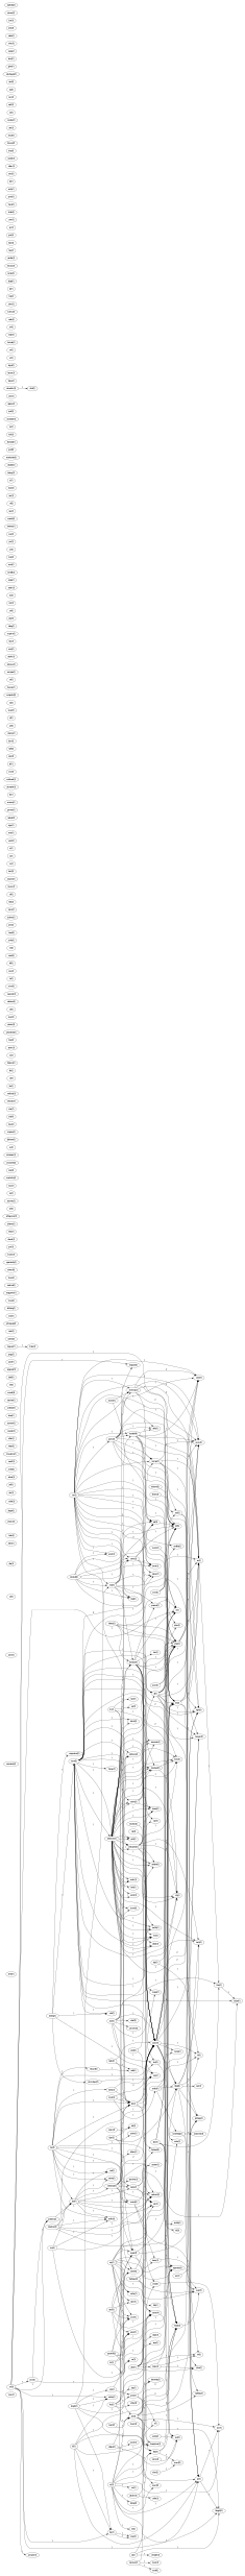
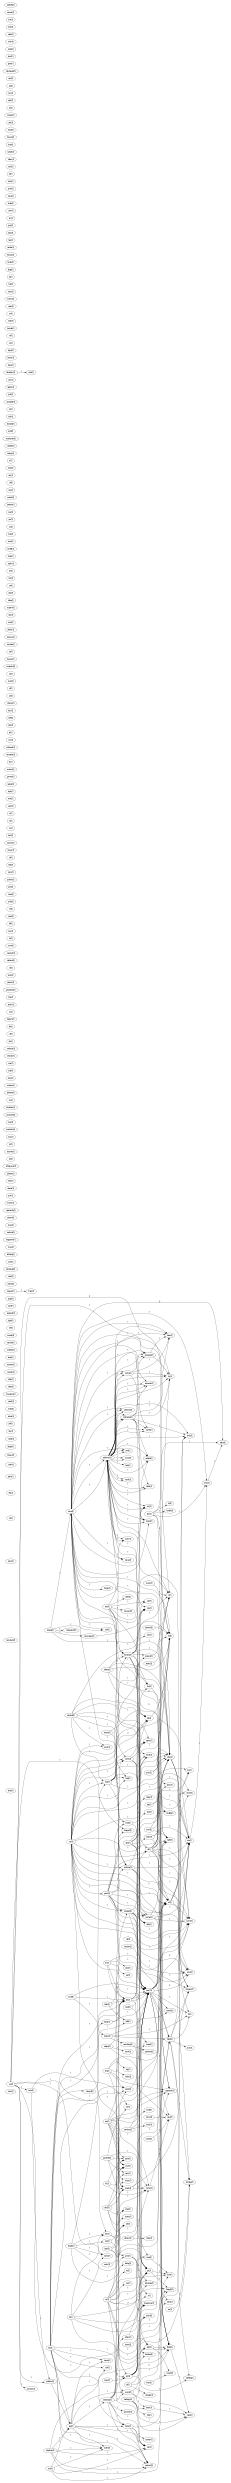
  digraph {
    fontname=Oswald
    rankdir=LR
    node [fontname=Oswald]
    edge [fontname=Oswald]
    n1 [label="home(1)"]
    n2 [label="morris(2)"]
    n3 [label="st(1)"]
    n4 [label="defer(1)"]
    n5 [label="comeback(1)"]
    n6 [label="mitchell(2)"]
    n7 [label="pinch(1)"]
    n8 [label="wins(6)"]
    n9 [label="field(1)"]
    n10 [label="center(2)"]
    n11 [label="break(1)"]
    n12 [label="runner(1)"]
    n13 [label="job(2)"]
    n14 [label="bit(5)"]
    n15 [label="shortstop(2)"]
    n16 [label="division(9)"]
    n17 [label="pennant(1)"]
    n18 [label="canyon(1)"]
    n19 [label="lot(3)"]
    n20 [label="salary(1)"]
    n21 [label="career(1)"]
    n22 [label="one(1)"]
    n23 [label="year(21)"]
    n24 [label="offer(3)"]
    n25 [label="finish(3)"]
    n26 [label="didn(4)"]
    n27 [label="shot(2)"]
    n28 [label="kept(1)"]
    n29 [label="darn(1)"]
    n30 [label="sign(1)"]
    n31 [label="prediction(5)"]
    n32 [label="season(8)"]
    n33 [label="money(1)"]
    n34 [label="make(2)"]
    n35 [label="cash(1)"]
    n36 [label="wallet(1)"]
    n37 [label="contract(2)"]
    n38 [label="note(1)"]
    n39 [label="hit(2)"]
    n40 [label="posterity(1)"]
    n41 [label="win(5)"]
    n42 [label="indians(1)"]
    n43 [label="finished(4)"]
    n44 [label="doesn(1)"]
    n45 [label="count(1)"]
    n46 [label="expansion(3)"]
    n47 [label="counter(1)"]
    n48 [label="right(3)"]
    n49 [label="think(4)"]
    n50 [label="stretch(1)"]
    n51 [label="rbi(1)"]
    n52 [label="order(2)"]
    n53 [label="runs(2)"]
    n54 [label="pitching(2)"]
    n55 [label="cinch(2)"]
    n56 [label="award(1)"]
    n57 [label="base(1)"]
    n58 [label="thought(2)"]
    n59 [label="anything(1)"]
    n60 [label="power(1)"]
    n61 [label="put(1)"]
    n62 [label="dive(1)"]
    n63 [label="star(2)"]
    n64 [label="game(3)"]
    n65 [label="baseball(4)"]
    n66 [label="deity(1)"]
    n67 [label="average(1)"]
    n68 [label="al(2)"]
    n69 [label="credibly(1)"]
    n70 [label="lead(2)"]
    n71 [label="go(2)"]
    n72 [label="dropped(2)"]
    n73 [label="spot(3)"]
    n74 [label="rest(3)"]
    n75 [label="manager(2)"]
    n76 [label="place(1)"]
    n77 [label="live(1)"]
    n78 [label="return(1)"]
    n79 [label="time(2)"]
    n80 [label="wait(1)"]
    n81 [label="adjust(1)"]
    n82 [label="taker(1)"]
    n83 [label="strdev(1)"]
    n84 [label="chance(1)"]
    n85 [label="jhuapl(1)"]
    n86 [label="trailed(1)"]
    n87 [label="role(1)"]
    n88 [label="record(2)"]
    n89 [label="jeff(1)"]
    n90 [label="picked(1)"]
    n91 [label="smiley(1)"]
    n92 [label="brandt(1)"]
    n93 [label="strawberry(1)"]
    n94 [label="lineup(2)"]
    n95 [label="miller(1)"]
    n96 [label="consider(1)"]
    n97 [label="response(1)"]
    n98 [label="nixon(1)"]
    n99 [label="cardinals(1)"]
    n100 [label="winning(1)"]
    n101 [label="team(5)"]
    n102 [label="comprehend(1)"]
    n103 [label="total(1)"]
    n104 [label="percentage(2)"]
    n105 [label="baltimore(2)"]
    n106 [label="change(1)"]
    n107 [label="detroit(1)"]
    n108 [label="california(1)"]
    n109 [label="milwaukee(2)"]
    n110 [label="seattle(1)"]
    n111 [label="oakland(1)"]
    n112 [label="york(1)"]
    n113 [label="minnesota(1)"]
    n114 [label="boston(2)"]
    n115 [label="turned(1)"]
    n116 [label="cleveland(1)"]
    n117 [label="know(1)"]
    n118 [label="city(1)"]
    n119 [label="waste(1)"]
    n120 [label="fade(1)"]
    n121 [label="watch(1)"]
    n122 [label="reason(1)"]
    n123 [label="clinch(1)"]
    n124 [label="mussina(1)"]
    n125 [label="cornell(4)"]
    n126 [label="pace(2)"]
    n127 [label="left(1)"]
    n128 [label="offense(2)"]
    n129 [label="build(1)"]
    n130 [label="happened(1)"]
    n131 [label="sport(1)"]
    n132 [label="gregg(1)"]
    n133 [label="cavgeoe(1)"]
    n134 [label="trade(3)"]
    n135 [label="mattel(2)"]
    n136 [label="reach(1)"]
    n137 [label="tiger(2)"]
    n138 [label="system(1)"]
    n139 [label="league(4)"]
    n140 [label="ball(1)"]
    n141 [label="starter(4)"]
    n142 [label="pittsburgh(1)"]
    n143 [label="start(1)"]
    n144 [label="pittsburg(1)"]
    n145 [label="dwight(1)"]
    n146 [label="gets(2)"]
    n147 [label="goes(3)"]
    n148 [label="rushes(1)"]
    n149 [label="fan(2)"]
    n150 [label="talent(4)"]
    n151 [label="platooning(1)"]
    n152 [label="la(1)"]
    n153 [label="honeymoon(1)"]
    n154 [label="mind(1)"]
    n155 [label="threat(1)"]
    n156 [label="rotation(2)"]
    n157 [label="edu(13)"]
    n158 [label="matter(1)"]
    n159 [label="spira(1)"]
    n160 [label="panix(1)"]
    n161 [label="cmcl(1)"]
    n162 [label="hr(2)"]
    n163 [label="type(1)"]
    n164 [label="guy(1)"]
    n165 [label="exaggerate(1)"]
    n166 [label="montreal(1)"]
    n167 [label="shawn(1)"]
    n168 [label="starts(2)"]
    n169 [label="edward(1)"]
    n170 [label="opportunity(1)"]
    n171 [label="bullpen(2)"]
    n172 [label="coach(1)"]
    n173 [label="muster(1)"]
    n174 [label="part(1)"]
    n175 [label="end(2)"]
    n176 [label="slowed(1)"]
    n177 [label="tribe(1)"]
    n178 [label="won(5)"]
    n179 [label="relief(2)"]
    n180 [label="comment(1)"]
    n181 [label="tue(5)"]
    n182 [label="tedward(5)"]
    n183 [label="ballsy(1)"]
    n184 [label="walk(1)"]
    n185 [label="johnson(1)"]
    n186 [label="pythagorean(1)"]
    n187 [label="dl(2)"]
    n188 [label="lyle(1)"]
    n189 [label="becomes(1)"]
    n190 [label="lou(1)"]
    n191 [label="nasa(1)"]
    n192 [label="uwaterloo(1)"]
    n193 [label="mvp(2)"]
    n194 [label="cincinatti(3)"]
    n195 [label="aluminum(1)"]
    n196 [label="sep(1)"]
    n197 [label="sox(8)"]
    n198 [label="seem(1)"]
    n199 [label="problem(2)"]
    n200 [label="prospect(1)"]
    n201 [label="use(1)"]
    n202 [label="ace(1)"]
    n203 [label="thu(2)"]
    n204 [label="king(1)"]
    n205 [label="article(2)"]
    n206 [label="djohnson(1)"]
    n207 [label="compare(1)"]
    n208 [label="blauser(2)"]
    n209 [label="date(2)"]
    n210 [label="dave(1)"]
    n211 [label="looks(3)"]
    n212 [label="shape(1)"]
    n213 [label="hope(1)"]
    n214 [label="jody(1)"]
    n215 [label="mercker(2)"]
    n216 [label="made(1)"]
    n217 [label="insert(1)"]
    n218 [label="cmu(2)"]
    n219 [label="criticizes(1)"]
    n220 [label="belle(3)"]
    n221 [label="predicted(1)"]
    n222 [label="jim(1)"]
    n223 [label="cut(1)"]
    n224 [label="file(1)"]
    n225 [label="delivery(1)"]
    n226 [label="nss(1)"]
    n227 [label="mark(4)"]
    n228 [label="predict(1)"]
    n229 [label="something(3)"]
    n230 [label="projection(2)"]
    n231 [label="hunter(1)"]
    n232 [label="take(1)"]
    n233 [label="calculation(1)"]
    n234 [label="yalevm(2)"]
    n235 [label="staff(2)"]
    n236 [label="steal(2)"]
    n237 [label="none(2)"]
    n238 [label="ted(1)"]
    n239 [label="challenge(1)"]
    n240 [label="title(1)"]
    n241 [label="minimum(1)"]
    n242 [label="projected(1)"]
    n243 [label="seems(1)"]
    n244 [label="trn(1)"]
    n245 [label="wisc(1)"]
    n246 [label="diff(1)"]
    n247 [label="match(1)"]
    n248 [label="hm(3)"]
    n249 [label="verify(1)"]
    n250 [label="streak(1)"]
    n251 [label="pick(1)"]
    n252 [label="jackson(1)"]
    n253 [label="vance(1)"]
    n254 [label="kills(1)"]
    n255 [label="tell(1)"]
    n256 [label="lonnie(2)"]
    n257 [label="course(1)"]
    n258 [label="wfan(2)"]
    n259 [label="surprise(1)"]
    n260 [label="kent(1)"]
    n261 [label="quantrill(2)"]
    n262 [label="cy(4)"]
    n263 [label="try(1)"]
    n264 [label="foot(1)"]
    n265 [label="feeling(1)"]
    n266 [label="strength(1)"]
    n267 [label="rec(1)"]
    n268 [label="ra(1)"]
    n269 [label="rc(1)"]
    n270 [label="world(1)"]
    n271 [label="went(1)"]
    n272 [label="west(3)"]
    n273 [label="cigar(1)"]
    n274 [label="nobody(1)"]
    n275 [label="mar(4)"]
    n276 [label="gorman(1)"]
    n277 [label="ecaxron(1)"]
    n278 [label="kc(1)"]
    n279 [label="champion(1)"]
    n280 [label="continued(1)"]
    n281 [label="valentine(3)"]
    n282 [label="race(1)"]
    n283 [label="lei(1)"]
    n284 [label="yale(2)"]
    n285 [label="half(3)"]
    n286 [label="hare(1)"]
    n287 [label="stanton(1)"]
    n288 [label="nyu(1)"]
    n289 [label="rd(1)"]
    n290 [label="heard(1)"]
    n291 [label="rijo(1)"]
    n292 [label="fri(2)"]
    n293 [label="roger(2)"]
    n294 [label="computed(1)"]
    n295 [label="deserve(1)"]
    n296 [label="sat(1)"]
    n297 [label="everyone(1)"]
    n298 [label="netnews(1)"]
    n299 [label="charlie(1)"]
    n300 [label="ucsd(1)"]
    n301 [label="give(3)"]
    n302 [label="tumble(1)"]
    n303 [label="rid(3)"]
    n304 [label="xwp(1)"]
    n305 [label="mcgwire(1)"]
    n306 [label="siding(1)"]
    n307 [label="play(1)"]
    n308 [label="gov(1)"]
    n309 [label="risk(1)"]
    n310 [label="ben(1)"]
    n311 [label="snyder(1)"]
    n312 [label="enjoy(1)"]
    n313 [label="kerfeld(1)"]
    n314 [label="wasn(1)"]
    n315 [label="bream(2)"]
    n316 [label="took(1)"]
    n317 [label="ecn(1)"]
    n318 [label="ycc(2)"]
    n319 [label="cory(1)"]
    n320 [label="lovelace(1)"]
    n321 [label="canada(1)"]
    n322 [label="nov(2)"]
    n323 [label="tsk(2)"]
    n324 [label="arm(1)"]
    n325 [label="nope(3)"]
    n326 [label="sf(1)"]
    n327 [label="innings(1)"]
    n328 [label="shouldn(1)"]
    n329 [label="introduction(1)"]
    n330 [label="pitcher(2)"]
    n331 [label="strike(1)"]
    n332 [label="gold(1)"]
    n333 [label="huckaby(1)"]
    n334 [label="fails(1)"]
    n335 [label="ray(1)"]
    n336 [label="mcdonald(1)"]
    n337 [label="paul(1)"]
    n338 [label="applies(1)"]
    n339 [label="com(2)"]
    n340 [label="showalter(2)"]
    n341 [label="stick(1)"]
    n342 [label="dunno(1)"]
    n343 [label="acker(2)"]
    n344 [label="hassey(1)"]
    n345 [label="ip(2)"]
    n346 [label="forgot(1)"]
    n347 [label="oct(1)"]
    n348 [label="ron(1)"]
    n349 [label="formula(1)"]
    n350 [label="era(3)"]
    n351 [label="hmph(1)"]
    n352 [label="sun(1)"]
    n353 [label="cayley(1)"]
    n354 [label="rozema(1)"]
    n355 [label="series(1)"]
    n356 [label="trol(2)"]
    n357 [label="op(1)"]
    n358 [label="smith(2)"]
    n359 [label="laugh(1)"]
    n360 [label="jordan(1)"]
    n361 [label="thomas(1)"]
    n362 [label="purdue(1)"]
    n363 [label="bye(2)"]
    n364 [label="hojo(2)"]
    n365 [label="gary(1)"]
    n366 [label="apr(2)"]
    n367 [label="came(1)"]
    n368 [label="klesko(1)"]
    n369 [label="check(1)"]
    n370 [label="grace(2)"]
    n371 [label="bielecki(3)"]
    n372 [label="write(1)"]
    n373 [label="ab(1)"]
    n374 [label="auto(2)"]
    n375 [label="rubber(1)"]
    n376 [label="casbah(1)"]
    n377 [label="drop(1)"]
    n378 [label="dawson(1)"]
    n379 [label="obp(1)"]
    n380 [label="kirsch(1)"]
    n381 [label="uwo(1)"]
    n382 [label="reardon(1)"]
    n383 [label="bo(2)"]
    n384 [label="april(1)"]
    n385 [label="care(1)"]
    n386 [label="aug(1)"]
    n387 [label="ryan(1)"]
    n388 [label="saberhagen(3)"]
    n389 [label="glove(1)"]
    n390 [label="hurst(1)"]
    n391 [label="injury(2)"]
    n392 [label="writes(1)"]
    n393 [label="snider(1)"]
    n394 [label="june(3)"]
    n395 [label="jose(1)"]
    n396 [label="uwovax(1)"]
    n397 [label="anybody(2)"]
    n2 -> n3 [label=1]
    n6 -> n7 [label=1]
    n6 -> n8 [label=1]
    n6 -> n9 [label=1]
    n6 -> n10 [label=1]
    n6 -> n11 [label=1]
    n6 -> n12 [label=1]
    n6 -> n13 [label=1]
    n6 -> n14 [label=1]
    n8 -> n9 [label=1]
    n8 -> n10 [label=1]
    n8 -> n11 [label=1]
    n8 -> n12 [label=1]
    n8 -> n13 [label=2]
    n8 -> n14 [label=1]
    n8 -> n15 [label=1]
    n8 -> n16 [label=1]
    n8 -> n17 [label=1]
    n10 -> n11 [label=1]
    n10 -> n12 [label=1]
    n10 -> n13 [label=1]
    n10 -> n14 [label=1]
    n10 -> n18 [label=1]
    n13 -> n14 [label=1]
    n15 -> n13 [label=1]
    n15 -> n19 [label=2]
    n15 -> n20 [label=2]
    n15 -> n21 [label=2]
    n15 -> n22 [label=2]
    n16 -> n3 [label=1]
    n16 -> n17 [label=1]
    n16 -> n23 [label=1]
    n16 -> n24 [label=1]
    n16 -> n24 [label=1]
    n16 -> n25 [label=2]
    n16 -> n25 [label=2]
    n16 -> n26 [label=1]
    n16 -> n27 [label=1]
    n16 -> n28 [label=1]
    n16 -> n29 [label=1]
    n17 -> n3 [label=2]
    n19 -> n20 [label=1]
    n19 -> n21 [label=1]
    n19 -> n22 [label=1]
    n19 -> n77 [label=1]
    n19 -> n78 [label=1]
    n22 -> n79 [label=1]
    n23 -> n19 [label=2]
    n23 -> n20 [label=2]
    n23 -> n21 [label=2]
    n23 -> n22 [label=2]
    n23 -> n24 [label=1]
    n23 -> n24 [label=1]
    n23 -> n25 [label=1]
    n23 -> n25 [label=1]
    n23 -> n48 [label=1]
    n23 -> n49 [label=1]
    n23 -> n50 [label=1]
    n23 -> n51 [label=1]
    n23 -> n52 [label=1]
    n24 -> n21 [label=2]
    n24 -> n22 [label=2]
    n24 -> n22 [label=2]
    n25 -> n45 [label=1]
    n26 -> n25 [label=1]
    n26 -> n25 [label=1]
    n26 -> n88 [label=1]
    n27 -> n46 [label=1]
    n30 -> n31 [label=1]
    n30 -> n32 [label=1]
    n30 -> n33 [label=1]
    n30 -> n34 [label=1]
    n30 -> n35 [label=1]
    n30 -> n36 [label=1]
    n30 -> n37 [label=1]
    n30 -> n38 [label=1]
    n31 -> n23 [label=2]
    n31 -> n32 [label=1]
    n31 -> n34 [label=1]
    n31 -> n37 [label=1]
    n31 -> n38 [label=1]
    n31 -> n39 [label=1]
    n31 -> n39 [label=1]
    n31 -> n40 [label=1]
    n31 -> n41 [label=1]
    n31 -> n42 [label=1]
    n32 -> n43 [label=1]
    n32 -> n44 [label=1]
    n32 -> n45 [label=1]
    n34 -> n37 [label=1]
    n34 -> n38 [label=1]
    n34 -> n46 [label=1]
    n34 -> n47 [label=1]
    n39 -> n23 [label=2]
    n39 -> n23 [label=2]
    n39 -> n43 [label=1]
    n39 -> n53 [label=1]
    n39 -> n53 [label=1]
    n41 -> n25 [label=2]
    n41 -> n25 [label=2]
    n41 -> n26 [label=1]
    n41 -> n54 [label=2]
    n41 -> n55 [label=1]
    n41 -> n56 [label=1]
    n41 -> n57 [label=1]
    n41 -> n58 [label=1]
    n41 -> n59 [label=1]
    n42 -> n23 [label=1]
    n44 -> n45 [label=1]
    n49 -> n51 [label=1]
    n49 -> n54 [label=1]
    n49 -> n55 [label=1]
    n49 -> n59 [label=1]
    n49 -> n75 [label=1]
    n49 -> n80 [label=1]
    n63 -> n7 [label=1]
    n63 -> n8 [label=1]
    n63 -> n9 [label=1]
    n63 -> n10 [label=1]
    n63 -> n11 [label=2]
    n63 -> n12 [label=1]
    n63 -> n13 [label=1]
    n63 -> n14 [label=1]
    n63 -> n15 [label=1]
    n63 -> n19 [label=1]
    n63 -> n20 [label=1]
    n63 -> n21 [label=1]
    n63 -> n22 [label=1]
    n63 -> n23 [label=1]
    n63 -> n24 [label=1]
    n63 -> n24 [label=1]
    n63 -> n32 [label=1]
    n63 -> n64 [label=1]
    n63 -> n65 [label=1]
    n63 -> n66 [label=1]
    n63 -> n67 [label=1]
    n63 -> n68 [label=1]
    n63 -> n69 [label=1]
    n64 -> n14 [label=1]
    n64 -> n15 [label=1]
    n64 -> n19 [label=1]
    n64 -> n20 [label=1]
    n64 -> n21 [label=1]
    n64 -> n22 [label=1]
    n64 -> n65 [label=1]
    n64 -> n66 [label=1]
    n64 -> n67 [label=1]
    n64 -> n70 [label=1]
    n64 -> n71 [label=1]
    n64 -> n72 [label=1]
    n65 -> n19 [label=1]
    n65 -> n20 [label=1]
    n65 -> n21 [label=1]
    n65 -> n22 [label=1]
    n65 -> n66 [label=1]
    n65 -> n67 [label=1]
    n65 -> n73 [label=1]
    n65 -> n74 [label=1]
    n67 -> n21 [label=1]
    n67 -> n22 [label=1]
    n67 -> n48 [label=1]
-   n67 -> n70 [label=1]
    n67 -> n75 [label=1]
    n68 -> n19 [label=1]
    n68 -> n20 [label=1]
    n68 -> n21 [label=1]
    n68 -> n22 [label=1]
    n68 -> n24 [label=1]
    n68 -> n24 [label=1]
    n68 -> n48 [label=1]
    n68 -> n54 [label=1]
    n68 -> n69 [label=1]
    n68 -> n75 [label=1]
    n68 -> n76 [label=1]
    n70 -> n48 [label=1]
    n70 -> n71 [label=1]
    n71 -> n57 [label=1]
    n71 -> n58 [label=1]
    n79 -> n81 [label=1]
    n100 -> n53 [label=1]
    n100 -> n101 [label=1]
    n100 -> n102 [label=1]
    n100 -> n103 [label=1]
    n100 -> n104 [label=2]
    n101 -> n14 [label=1]
    n101 -> n48 [label=1]
    n101 -> n53 [label=1]
    n101 -> n67 [label=1]
    n101 -> n68 [label=1]
    n101 -> n70 [label=1]
    n101 -> n75 [label=1]
    n101 -> n79 [label=1]
    n101 -> n81 [label=9]
    n101 -> n103 [label=1]
    n101 -> n105 [label=1]
    n101 -> n105 [label=1]
    n101 -> n106 [label=1]
    n101 -> n107 [label=1]
    n101 -> n108 [label=1]
    n101 -> n109 [label=1]
    n101 -> n110 [label=1]
    n101 -> n111 [label=1]
    n101 -> n112 [label=1]
    n101 -> n113 [label=1]
    n101 -> n114 [label=1]
    n101 -> n115 [label=1]
    n101 -> n116 [label=1]
    n101 -> n117 [label=1]
    n101 -> n118 [label=1]
    n104 -> n53 [label=1]
    n105 -> n3 [label=1]
    n105 -> n3 [label=1]
    n105 -> n16 [label=1]
    n105 -> n23 [label=1]
    n105 -> n23 [label=1]
    n105 -> n55 [label=1]
    n105 -> n55 [label=1]
    n105 -> n74 [label=1]
    n105 -> n74 [label=1]
    n105 -> n107 [label=1]
    n105 -> n108 [label=1]
    n105 -> n108 [label=1]
    n105 -> n109 [label=1]
    n105 -> n109 [label=1]
    n105 -> n110 [label=1]
    n105 -> n110 [label=1]
    n105 -> n111 [label=1]
    n105 -> n111 [label=1]
    n105 -> n112 [label=1]
    n105 -> n112 [label=1]
    n105 -> n113 [label=1]
    n105 -> n113 [label=1]
    n105 -> n114 [label=1]
    n105 -> n114 [label=1]
    n105 -> n115 [label=1]
    n105 -> n115 [label=1]
    n105 -> n116 [label=1]
    n105 -> n116 [label=1]
    n105 -> n117 [label=1]
    n105 -> n117 [label=1]
    n105 -> n118 [label=1]
    n105 -> n118 [label=1]
    n105 -> n119 [label=1]
    n105 -> n119 [label=1]
    n105 -> n120 [label=1]
    n105 -> n121 [label=1]
    n105 -> n121 [label=1]
    n105 -> n122 [label=1]
    n105 -> n122 [label=1]
    n105 -> n123 [label=1]
    n105 -> n123 [label=1]
    n109 -> n55 [label=1]
    n109 -> n110 [label=1]
    n109 -> n111 [label=1]
    n109 -> n113 [label=1]
    n109 -> n115 [label=1]
    n109 -> n116 [label=1]
    n109 -> n117 [label=1]
    n109 -> n118 [label=1]
    n109 -> n123 [label=1]
    n114 -> n115 [label=1]
    n114 -> n116 [label=1]
    n114 -> n117 [label=1]
    n114 -> n118 [label=1]
    n116 -> n117 [label=1]
    n116 -> n118 [label=1]
    n126 -> n24 [label=1]
    n126 -> n24 [label=1]
    n128 -> n16 [label=1]
    n128 -> n24 [label=1]
    n128 -> n24 [label=1]
    n128 -> n49 [label=1]
    n128 -> n76 [label=1]
    n133 -> n134 [label=1]
    n137 -> n49 [label=1]
    n137 -> n138 [label=1]
    n137 -> n139 [label=1]
    n137 -> n140 [label=1]
    n139 -> n49 [label=1]
    n139 -> n75 [label=1]
    n139 -> n141 [label=1]
    n141 -> n73 [label=1]
    n145 -> n8 [label=1]
    n145 -> n71 [label=1]
    n145 -> n146 [label=1]
    n145 -> n147 [label=1]
    n145 -> n148 [label=1]
    n145 -> n149 [label=1]
    n146 -> n147 [label=1]
    n146 -> n150 [label=1]
    n147 -> n151 [label=2]
    n147 -> n152 [label=2]
    n147 -> n153 [label=2]
    n149 -> n154 [label=1]
    n149 -> n154 [label=1]
    n150 -> n23 [label=1]
    n156 -> n23 [label=1]
    n157 -> n139 [label=1]
    n157 -> n141 [label=1]
    n157 -> n158 [label=1]
    n157 -> n159 [label=1]
    n157 -> n160 [label=1]
    n157 -> n161 [label=1]
    n162 -> n23 [label=1]
    n162 -> n39 [label=2]
    n162 -> n39 [label=2]
    n162 -> n163 [label=1]
    n162 -> n164 [label=1]
    n168 -> n73 [label=1]
    n171 -> n65 [label=1]
    n171 -> n73 [label=1]
    n171 -> n172 [label=1]
    n175 -> n23 [label=1]
    n178 -> n16 [label=2]
    n178 -> n23 [label=1]
    n178 -> n27 [label=1]
    n178 -> n28 [label=1]
    n178 -> n74 [label=1]
    n178 -> n119 [label=1]
    n178 -> n139 [label=1]
    n178 -> n179 [label=1]
    n178 -> n180 [label=1]
    n181 -> n23 [label=1]
    n181 -> n30 [label=1]
    n181 -> n33 [label=1]
    n181 -> n34 [label=1]
    n181 -> n35 [label=1]
    n181 -> n36 [label=1]
    n181 -> n37 [label=1]
    n181 -> n38 [label=1]
    n181 -> n39 [label=1]
    n181 -> n39 [label=1]
    n181 -> n150 [label=1]
    n181 -> n182 [label=1]
    n181 -> n183 [label=1]
    n182 -> n184 [label=1]
    n183 -> n23 [label=1]
    n183 -> n39 [label=1]
    n187 -> n71 [label=1]
    n187 -> n148 [label=1]
    n187 -> n149 [label=1]
    n187 -> n151 [label=1]
    n187 -> n152 [label=1]
    n187 -> n153 [label=1]
    n196 -> n3 [label=1]
    n196 -> n19 [label=1]
    n196 -> n46 [label=1]
    n196 -> n46 [label=1]
    n196 -> n139 [label=1]
    n196 -> n141 [label=1]
    n196 -> n150 [label=1]
    n196 -> n158 [label=1]
    n196 -> n159 [label=1]
    n196 -> n160 [label=1]
    n196 -> n161 [label=1]
    n196 -> n161 [label=1]
    n197 -> n3 [label=2]
    n197 -> n14 [label=1]
    n197 -> n71 [label=1]
    n197 -> n72 [label=1]
    n197 -> n148 [label=1]
    n197 -> n149 [label=1]
    n197 -> n198 [label=1]
    n197 -> n199 [label=1]
    n197 -> n200 [label=1]
    n198 -> n199 [label=1]
    n198 -> n201 [label=1]
    n199 -> n30 [label=1]
    n203 -> n19 [label=1]
    n203 -> n41 [label=1]
    n203 -> n46 [label=1]
    n203 -> n150 [label=1]
    n203 -> n204 [label=1]
    n203 -> n205 [label=1]
    n208 -> n13 [label=1]
    n208 -> n15 [label=1]
    n210 -> n19 [label=1]
    n210 -> n27 [label=1]
    n210 -> n46 [label=1]
    n210 -> n77 [label=1]
    n210 -> n78 [label=1]
    n210 -> n211 [label=1]
    n210 -> n212 [label=1]
    n210 -> n213 [label=1]
    n211 -> n19 [label=1]
    n211 -> n77 [label=1]
    n211 -> n78 [label=1]
    n215 -> n23 [label=1]
    n215 -> n216 [label=1]
    n215 -> n217 [label=1]
    n220 -> n23 [label=1]
    n220 -> n39 [label=2]
    n220 -> n184 [label=1]
    n227 -> n23 [label=2]
    n227 -> n39 [label=1]
    n227 -> n228 [label=1]
    n228 -> n49 [label=1]
    n228 -> n50 [label=1]
    n228 -> n51 [label=1]
    n228 -> n229 [label=1]
    n229 -> n71 [label=1]
    n229 -> n230 [label=1]
    n235 -> n68 [label=1]
    n235 -> n236 [label=1]
    n236 -> n57 [label=1]
    n239 -> n23 [label=1]
    n239 -> n44 [label=1]
    n239 -> n45 [label=1]
    n239 -> n45 [label=1]
    n239 -> n240 [label=1]
    n256 -> n14 [label=1]
    n258 -> n88 [label=1]
    n261 -> n139 [label=1]
    n261 -> n141 [label=1]
    n261 -> n160 [label=1]
    n261 -> n161 [label=1]
    n261 -> n201 [label=1]
    n262 -> n10 [label=1]
    n262 -> n18 [label=1]
    n262 -> n26 [label=1]
    n262 -> n41 [label=2]
    n262 -> n56 [label=1]
    n262 -> n57 [label=1]
    n262 -> n58 [label=1]
    n262 -> n71 [label=1]
    n262 -> n236 [label=1]
    n262 -> n263 [label=1]
    n262 -> n264 [label=1]
    n262 -> n265 [label=1]
    n272 -> n3 [label=2]
    n272 -> n22 [label=1]
    n272 -> n48 [label=1]
    n275 -> n30 [label=1]
    n275 -> n36 [label=1]
    n275 -> n37 [label=1]
    n275 -> n38 [label=1]
    n281 -> n30 [label=1]
    n281 -> n36 [label=1]
    n281 -> n37 [label=1]
    n281 -> n38 [label=1]
    n281 -> n48 [label=1]
    n281 -> n52 [label=1]
    n292 -> n141 [label=1]
    n292 -> n160 [label=1]
    n292 -> n161 [label=1]
    n293 -> n41 [label=1]
    n301 -> n14 [label=2]
    n301 -> n24 [label=1]
    n301 -> n79 [label=1]
    n301 -> n81 [label=1]
    n301 -> n302 [label=1]
    n301 -> n303 [label=1]
    n315 -> n153 [label=1]
    n330 -> n141 [label=1]
    n330 -> n331 [label=1]
    n340 -> n341 [label=1]
    n343 -> n140 [label=1]
    n345 -> n26 [label=1]
    n345 -> n58 [label=1]
    n345 -> n266 [label=1]
    n350 -> n54 [label=1]
    n358 -> n73 [label=1]
    n371 -> n14 [label=1]
    n379 -> n51 [label=1]
    n379 -> n118 [label=1]
  }
